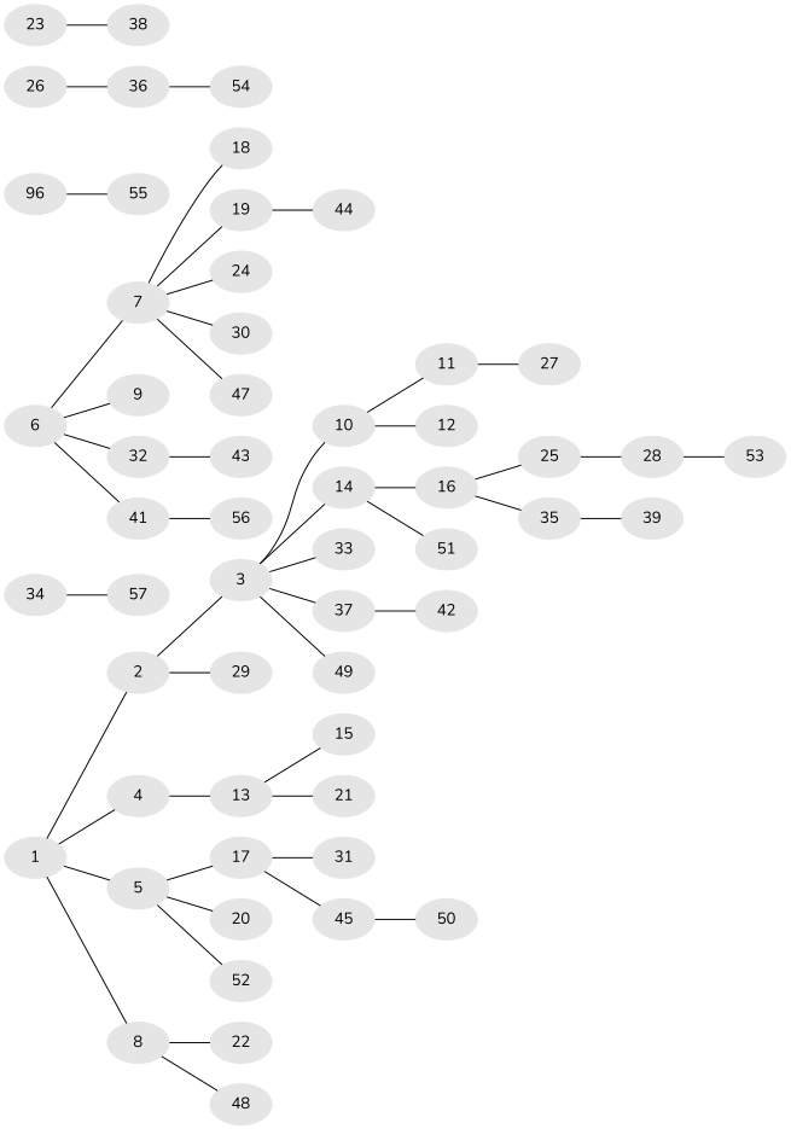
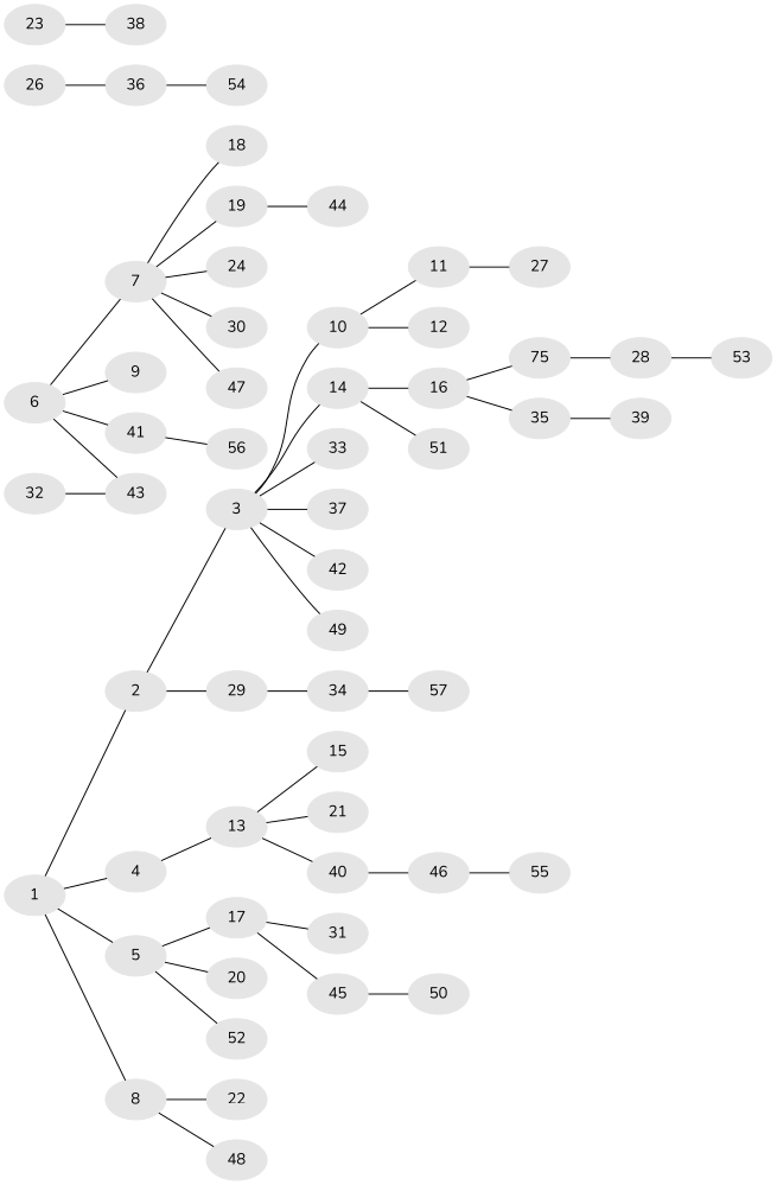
  graph {
    fontname=Nunito
    rankdir=LR
    node [color=gray90 fontname=Nunito style=filled]
    edge [fontname=Nunito]
    1
    2
    4
    5
    8
    3
    29
    13
    17
    20
    52
    22
    48
    10
    14
    33
    37
    42
    49
    34
    11
    12
    16
    51
    15
    21
+   40
    6
    7
    9
    32
    41
    31
    45
    18
    19
    24
    30
    47
    43
    56
    44
    27
-   46 [label=96]
-   25
+   46
+   25 [label=75]
    35
    26
    36
    23
    38
    28
    39
    50
    53
    54
    57
    55
    1 -- 2
    1 -- 4
    1 -- 5
    1 -- 8
    2 -- 3
    2 -- 29
    4 -- 13
    5 -- 17
    5 -- 20
    5 -- 52
    8 -- 22
    8 -- 48
    3 -- 10
    3 -- 14
    3 -- 33
    3 -- 37
-   37 -- 42
+   3 -- 42
    3 -- 49
+   29 -- 34
    13 -- 15
    13 -- 21
+   13 -- 40
    17 -- 31
    17 -- 45
    10 -- 11
    10 -- 12
    14 -- 16
    14 -- 51
    34 -- 57
    11 -- 27
    16 -- 25
    16 -- 35
+   40 -- 46
    6 -- 7
    6 -- 9
-   6 -- 32
+   6 -- 43
    6 -- 41
    7 -- 18
    7 -- 19
    7 -- 24
    7 -- 30
    7 -- 47
    32 -- 43
    41 -- 56
    45 -- 50
    19 -- 44
    46 -- 55
    25 -- 28
    35 -- 39
    26 -- 36
    36 -- 54
    23 -- 38
    28 -- 53
  }
